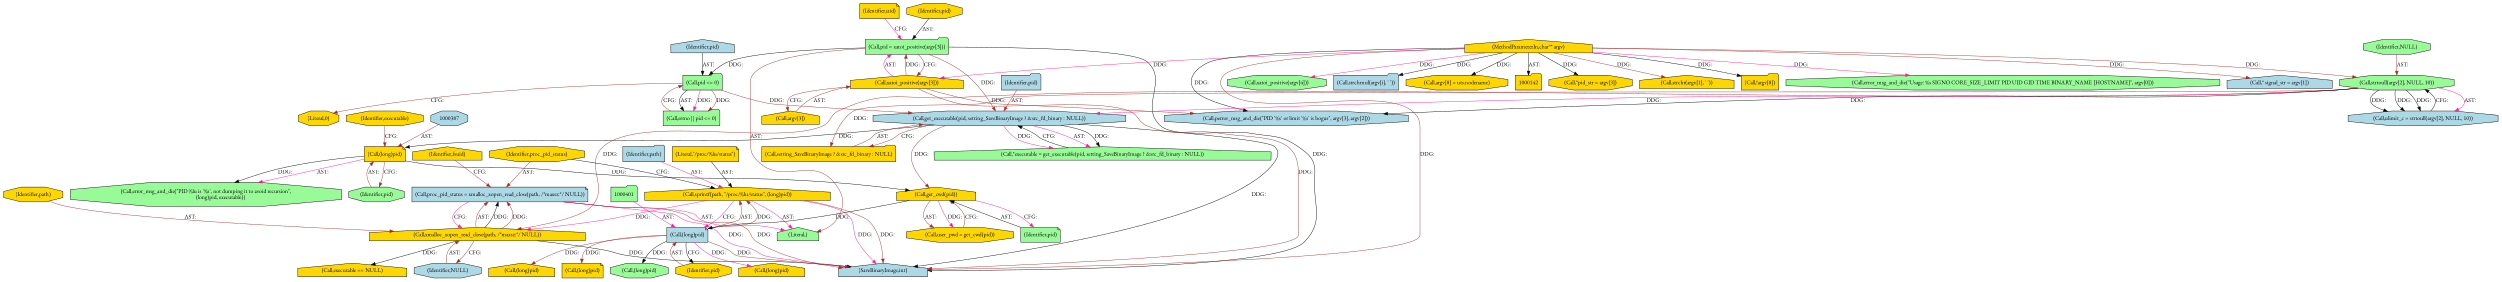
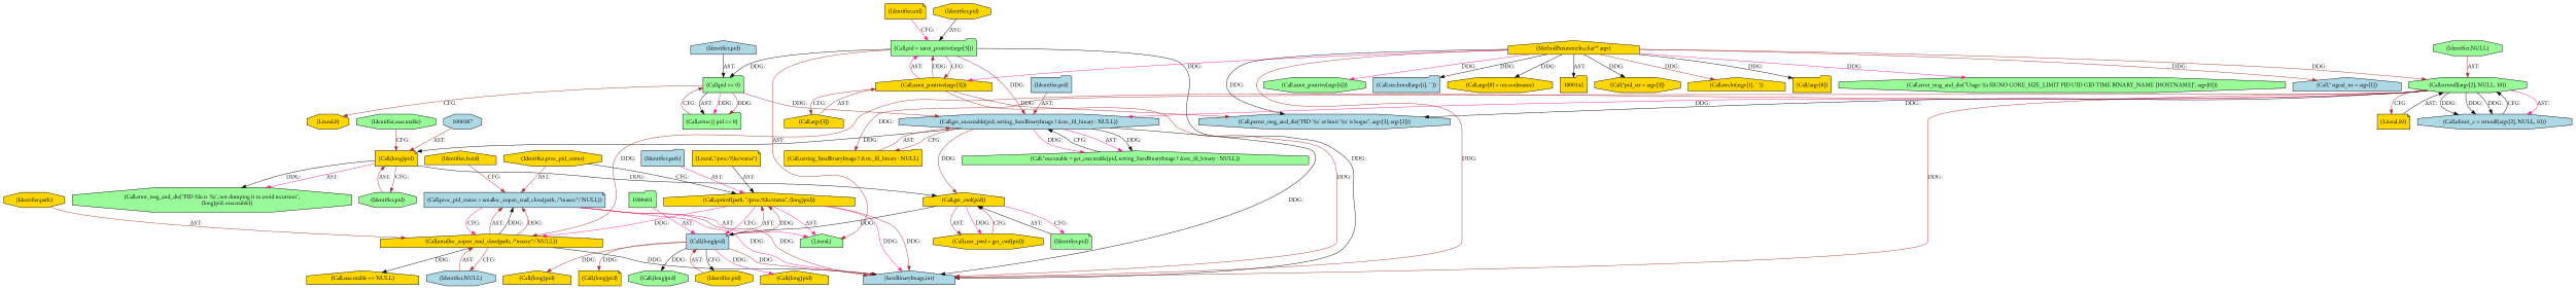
  digraph {
    fontname="EB Garamond"
    node [fillcolor=gold fontname="EB Garamond" shape=octagon style=filled]
    edge [color=brown fontname="EB Garamond"]
    n1 [fillcolor=lightblue label="(Call,proc_pid_status = xmalloc_xopen_read_close(path, /*maxsz:*/ NULL))" shape=note]
    n2 [label="(Call,xmalloc_xopen_read_close(path, /*maxsz:*/ NULL))" shape=house]
    n3 [fillcolor=palegreen label="(Literal,)" shape=house]
    n4 [fillcolor=lightblue label="(SaveBinaryImage,int)" shape=house]
    n5 [fillcolor=lightblue label="(Identifier,NULL)"]
    n6 [label="(Call,executable == NULL)" shape=house]
    n7 [label="(Call,sprintf(path, \"/proc/%lu/status\", (long)pid))" shape=house]
    n8 [fillcolor=lightblue label="(Call,(long)pid)" shape=note]
    n9 [label="(Call,(long)pid)" shape=house]
    n10 [label="(Call,(long)pid)" shape=note]
    n11 [fillcolor=palegreen label="(Call,(long)pid)"]
    n12 [label="(Identifier,pid)"]
    n13 [label="(Call,(long)pid)" shape=house]
    n14 [label="(Call,get_cwd(pid))" shape=house]
    n15 [label="(Call,user_pwd = get_cwd(pid))"]
    n16 [fillcolor=palegreen label="(Identifier,pid)" shape=note]
    n17 [label="(Call,(long)pid)" shape=note]
    n18 [fillcolor=palegreen label="(Call,error_msg_and_die(\"PID %lu is '%s', not dumping it to avoid recursion\",\n                        (long)pid, executable))"]
    n19 [fillcolor=palegreen label="(Identifier,pid)"]
    n20 [fillcolor=lightblue label="(Call,get_executable(pid, setting_SaveBinaryImage ? &src_fd_binary : NULL))"]
    n21 [fillcolor=palegreen label="(Call,*executable = get_executable(pid, setting_SaveBinaryImage ? &src_fd_binary : NULL))" shape=house]
    n22 [label="(Call,setting_SaveBinaryImage ? &src_fd_binary : NULL)" shape=folder]
    n23 [fillcolor=palegreen label="(Call,pid <= 0)" shape=folder]
    n24 [fillcolor=palegreen label="(Call,errno || pid <= 0)" shape=folder]
    n25 [label="(Literal,0)"]
    n26 [fillcolor=palegreen label="(Call,pid = xatoi_positive(argv[3]))" shape=folder]
    n27 [label="(Call,xatoi_positive(argv[3]))" shape=house]
    n28 [fillcolor=lightblue label="(Call,perror_msg_and_die(\"PID '%s' or limit '%s' is bogus\", argv[3], argv[2]))"]
    n29 [label="(Call,argv[3])" shape=house]
    n30 [label="(MethodParameterIn,char** argv)" shape=house]
    n31 [fillcolor=palegreen label="(Call,strtoull(argv[2], NULL, 10))"]
    n32 [label="(Call,*pid_str = argv[3])"]
    n33 [label="(Call,strchr(argv[1], ' '))" shape=house]
    n34 [label="(Call,!argv[8])" shape=folder]
    n35 [fillcolor=palegreen label="(Call,error_msg_and_die(\"Usage: %s SIGNO CORE_SIZE_LIMIT PID UID GID TIME BINARY_NAME [HOSTNAME]\", argv[0]))"]
    n36 [fillcolor=lightblue label="(Call,* signal_str = argv[1])" shape=house]
    n37 [fillcolor=palegreen label="(Call,xatoi_positive(argv[4]))"]
    n38 [fillcolor=lightblue label="(Call,strchrnul(argv[i], ' '))" shape=folder]
    n39 [label="(Call,argv[8] = uts.nodename)"]
    1000142 [shape=folder]
+   n41 [label="(Literal,10)" shape=note]
    n42 [fillcolor=lightblue label="(Call,ulimit_c = strtoull(argv[2], NULL, 10))"]
-   n43 [label="(Identifier,executable)"]
+   n43 [fillcolor=palegreen label="(Identifier,executable)"]
    n44 [label="(Identifier,fsuid)" shape=house]
    n45 [label="(Identifier,path)"]
    n46 [label="(Identifier,proc_pid_status)"]
    n47 [fillcolor=lightblue label="(Identifier,pid)" shape=folder]
    n48 [fillcolor=lightblue label="(Identifier,pid)" shape=house]
    n49 [label="(Identifier,uid)" shape=note]
    n50 [fillcolor=palegreen label="(Identifier,NULL)"]
    n51 [fillcolor=lightblue label="(Identifier,path)" shape=folder]
    n52 [label="(Literal,\"/proc/%lu/status\")" shape=note]
    n53 [label="(Identifier,pid)"]
    1000401 [fillcolor=palegreen shape=folder]
    1000387 [fillcolor=lightblue]
    n1 -> n2 [color=deeppink label="CFG: "]
    n1 -> n3 [color=deeppink label="AST: "]
    n1 -> n4 [color=deeppink label="DDG: "]
    n1 -> n4 [label="DDG: "]
    n2 -> n1 [label="AST: "]
    n2 -> n1 [color=black label="DDG: "]
    n2 -> n1 [label="DDG: "]
    n2 -> n4 [color=black label="DDG: "]
    n2 -> n5 [label="CFG: "]
    n2 -> n6 [color=black label="DDG: "]
    n5 -> n2 [label="AST: "]
    n7 -> n2 [color=deeppink label="DDG: "]
    n7 -> n3 [color=deeppink label="AST: "]
    n7 -> n4 [color=deeppink label="DDG: "]
    n7 -> n4 [label="DDG: "]
    n7 -> n8 [color=deeppink label="CFG: "]
    n8 -> n4 [label="DDG: "]
    n8 -> n7 [label="AST: "]
    n8 -> n7 [label="DDG: "]
    n8 -> n9 [label="DDG: "]
    n8 -> n10 [label="DDG: "]
    n8 -> n11 [color=black label="DDG: "]
    n8 -> n12 [color=black label="CFG: "]
    n8 -> n13 [color=deeppink label="DDG: "]
    n12 -> n8 [label="AST: "]
    n14 -> n8 [color=black label="DDG: "]
    n14 -> n15 [label="AST: "]
    n14 -> n15 [color=deeppink label="DDG: "]
    n14 -> n16 [color=deeppink label="CFG: "]
    n15 -> n14 [label="CFG: "]
    n16 -> n14 [color=black label="AST: "]
    n17 -> n14 [color=black label="DDG: "]
    n17 -> n18 [color=deeppink label="AST: "]
    n17 -> n18 [color=black label="DDG: "]
    n17 -> n19 [label="CFG: "]
    n19 -> n17 [label="AST: "]
    n20 -> n4 [color=black label="DDG: "]
    n20 -> n14 [label="DDG: "]
    n20 -> n17 [color=black label="DDG: "]
    n20 -> n21 [color=deeppink label="AST: "]
    n20 -> n21 [color=black label="DDG: "]
    n20 -> n21 [color=deeppink label="DDG: "]
    n20 -> n22 [label="CFG: "]
    n21 -> n20 [color=black label="CFG: "]
    n22 -> n20 [label="AST: "]
    n23 -> n20 [label="DDG: "]
    n23 -> n24 [color=black label="AST: "]
    n23 -> n24 [color=deeppink label="DDG: "]
    n23 -> n24 [label="DDG: "]
    n23 -> n25 [label="CFG: "]
    n24 -> n23 [label="CFG: "]
    n26 -> n3 [label="AST: "]
    n26 -> n4 [color=black label="DDG: "]
    n26 -> n20 [label="DDG: "]
    n26 -> n23 [color=black label="DDG: "]
    n26 -> n27 [label="CFG: "]
    n27 -> n4 [label="DDG: "]
    n27 -> n26 [color=deeppink label="AST: "]
    n27 -> n26 [label="DDG: "]
    n27 -> n28 [label="DDG: "]
    n27 -> n29 [label="CFG: "]
    n29 -> n27 [label="AST: "]
    n30 -> n4 [label="DDG: "]
    n30 -> n27 [color=deeppink label="DDG: "]
    n30 -> n28 [color=black label="DDG: "]
    n30 -> n31 [label="DDG: "]
    n30 -> n32 [color=black label="DDG: "]
    n30 -> n33 [label="DDG: "]
    n30 -> n34 [color=black label="DDG: "]
    n30 -> n35 [color=deeppink label="DDG: "]
    n30 -> n36 [label="DDG: "]
    n30 -> n37 [color=deeppink label="DDG: "]
    n30 -> n38 [color=black label="DDG: "]
    n30 -> n39 [color=black label="DDG: "]
    n30 -> 1000142 [color=black label="AST: "]
    n31 -> n2 [label="DDG: "]
+   n31 -> n4 [label="DDG: "]
    n31 -> n20 [color=deeppink label="DDG: "]
    n31 -> n22 [label="DDG: "]
    n31 -> n28 [color=black label="DDG: "]
+   n31 -> n41 [label="CFG: "]
    n31 -> n42 [color=deeppink label="AST: "]
    n31 -> n42 [color=black label="DDG: "]
    n31 -> n42 [color=black label="DDG: "]
    n31 -> n42 [color=black label="DDG: "]
+   n41 -> n31 [color=black label="AST: "]
    n42 -> n31 [color=black label="CFG: "]
    n43 -> n17 [label="CFG: "]
    n44 -> n1 [label="CFG: "]
    n45 -> n2 [label="AST: "]
    n46 -> n1 [label="AST: "]
    n46 -> n7 [color=black label="CFG: "]
    n47 -> n20 [label="AST: "]
    n48 -> n23 [color=black label="AST: "]
    n49 -> n26 [color=deeppink label="CFG: "]
    n50 -> n31 [label="AST: "]
    n51 -> n7 [color=deeppink label="AST: "]
    n52 -> n7 [color=black label="AST: "]
    n53 -> n26 [color=black label="AST: "]
    1000401 -> n8 [color=deeppink label="AST: "]
    1000387 -> n17 [label="AST: "]
  }
